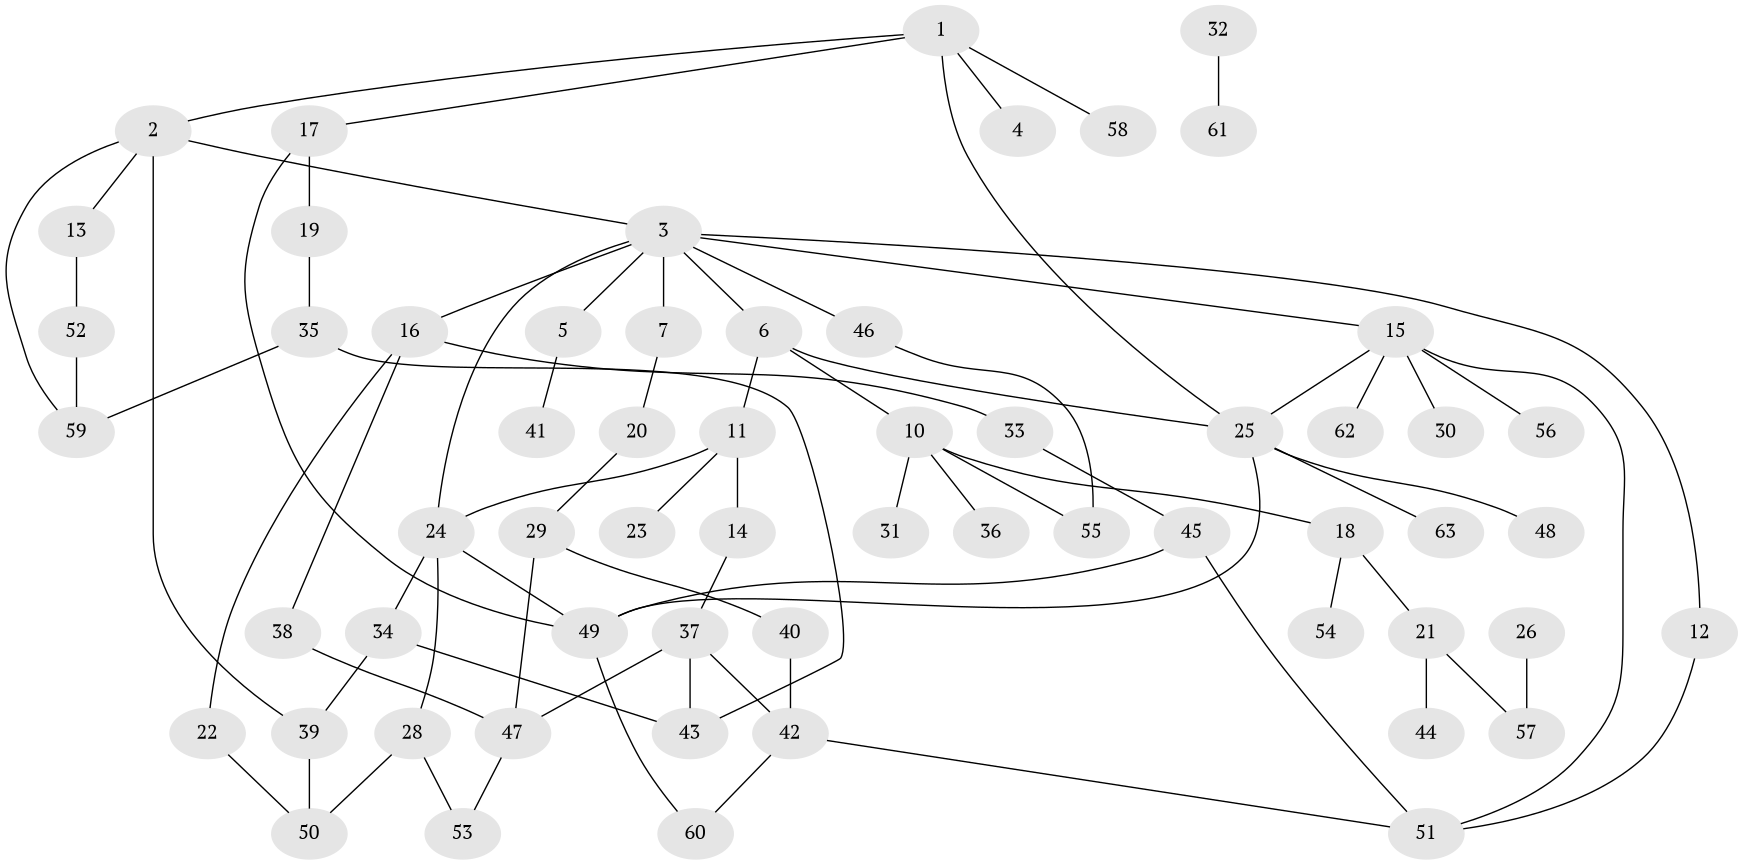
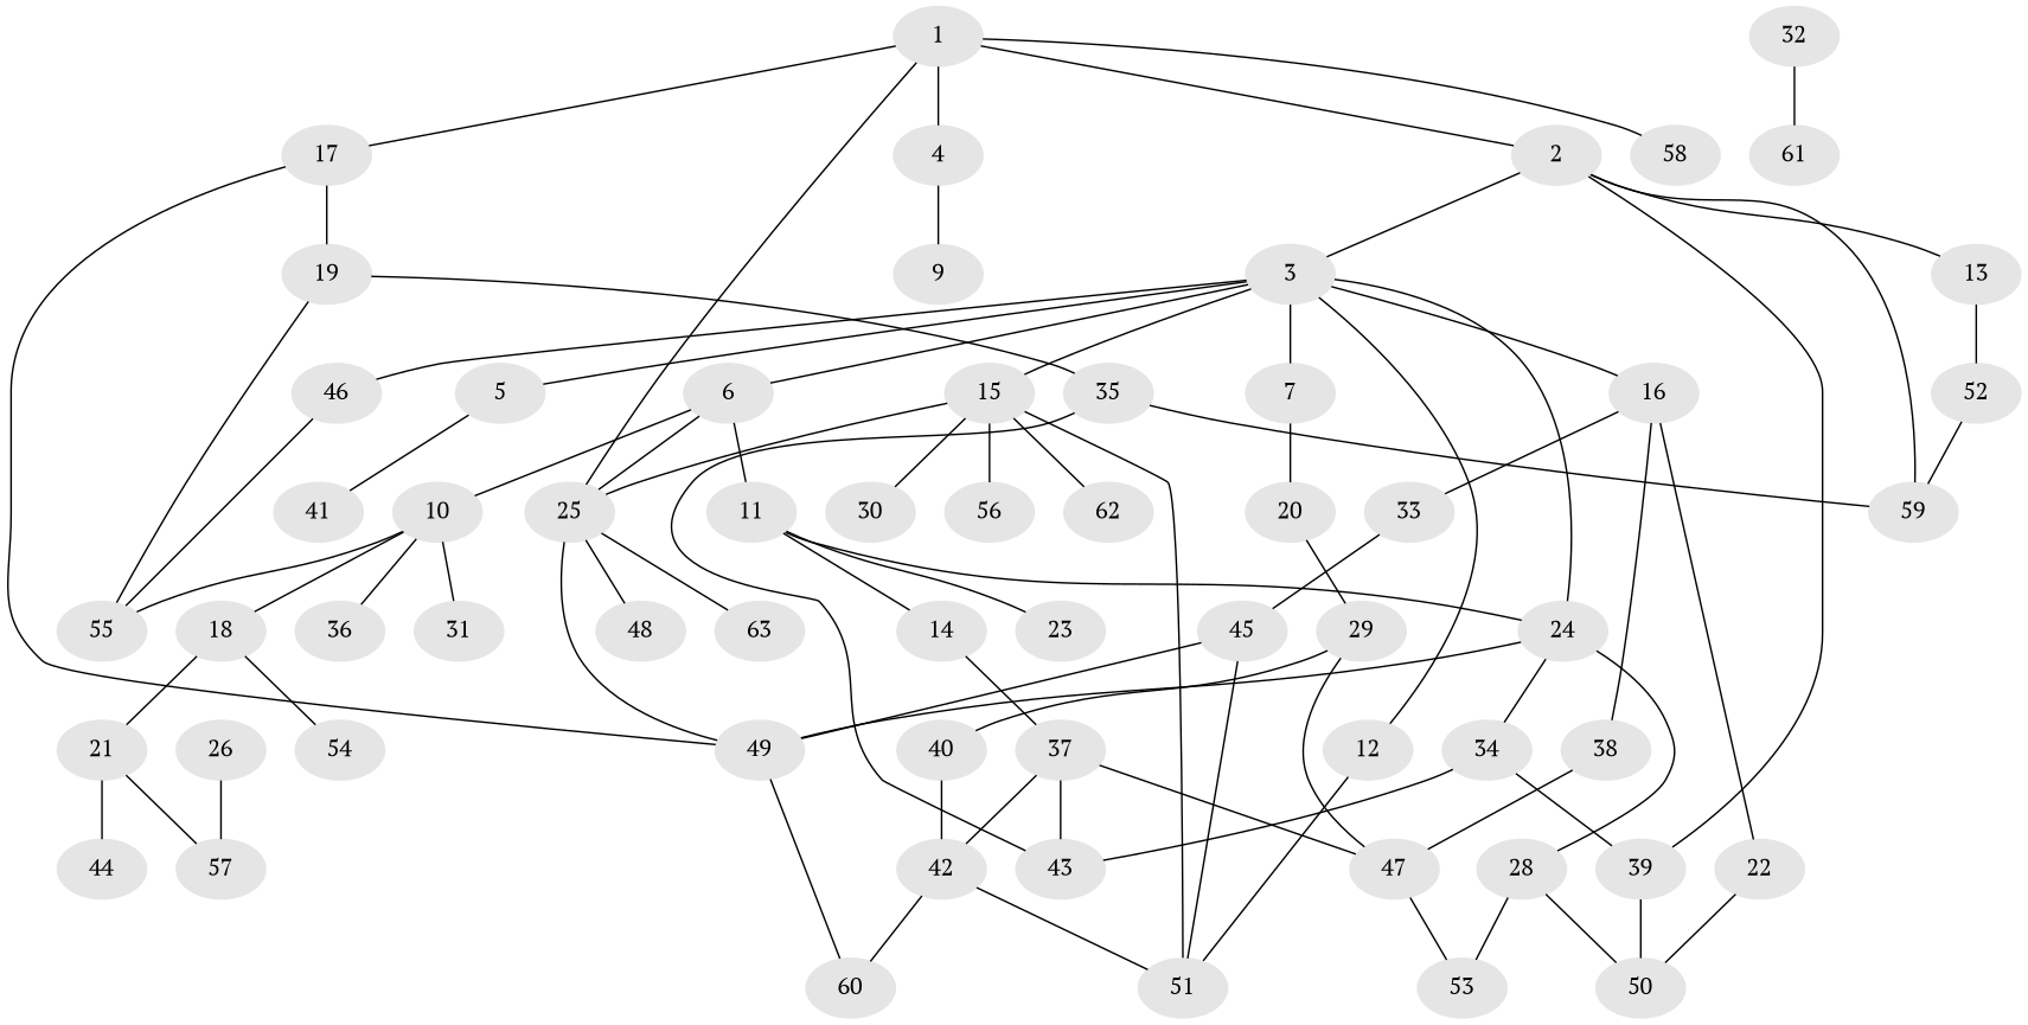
  graph {
    fontname="PT Serif"
    node [color=gray90 fontname="PT Serif" style=filled]
    edge [fontname="PT Serif"]
    1
    2
    4
    17
    25
    58
    3
    13
    39
    59
+   9
    19
    49
    48
    63
    5
    6
    7
    12
    15
    16
    24
    46
    52
    50
    41
    10
    11
    20
    51
    30
    56
    62
    22
    33
    38
    28
    34
    55
    18
    31
    36
    14
    23
    29
    26
    57
    53
    21
    54
    37
    47
    43
    42
    45
    35
    60
    44
    40
    32
    61
    1 -- 2
    1 -- 4
    1 -- 17
    1 -- 25
    1 -- 58
    2 -- 3
    2 -- 13
    2 -- 39
    2 -- 59
+   4 -- 9
    17 -- 19
    17 -- 49
    25 -- 49
    25 -- 48
    25 -- 63
    3 -- 5
    3 -- 6
    3 -- 7
    3 -- 12
    3 -- 15
    3 -- 16
    3 -- 24
    3 -- 46
    13 -- 52
    39 -- 50
+   19 -- 55
    19 -- 35
    49 -- 60
    5 -- 41
    6 -- 25
    6 -- 10
    6 -- 11
    7 -- 20
    12 -- 51
    15 -- 25
    15 -- 51
    15 -- 30
    15 -- 56
    15 -- 62
    16 -- 22
    16 -- 33
    16 -- 38
    24 -- 49
    24 -- 28
    24 -- 34
    46 -- 55
    52 -- 59
    10 -- 55
    10 -- 18
    10 -- 31
    10 -- 36
    11 -- 24
    11 -- 14
    11 -- 23
    20 -- 29
    22 -- 50
    33 -- 45
    38 -- 47
    28 -- 50
    28 -- 53
    34 -- 39
    34 -- 43
    18 -- 21
    18 -- 54
    14 -- 37
    29 -- 47
    29 -- 40
    26 -- 57
    21 -- 57
    21 -- 44
    37 -- 47
    37 -- 43
    37 -- 42
    47 -- 53
    42 -- 51
    42 -- 60
    45 -- 49
    45 -- 51
    35 -- 59
    35 -- 43
    40 -- 42
    32 -- 61
  }
